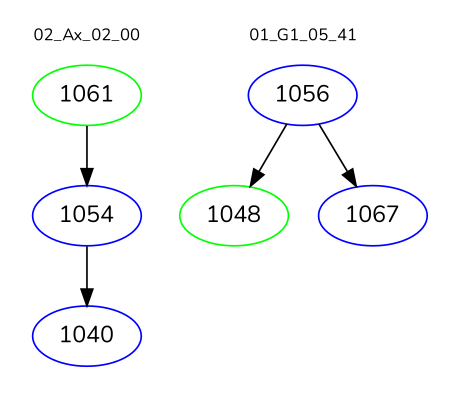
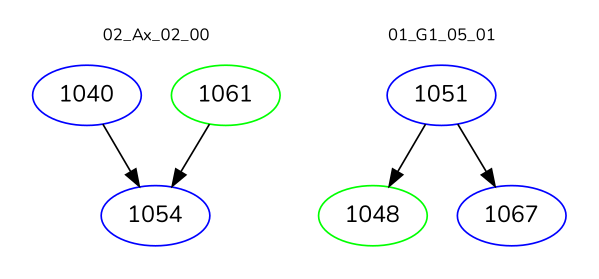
  digraph {
    fontname=Nunito
    node [color=blue fontname=Nunito]
    edge [color=black fontname=Nunito]
    n1 [color=green label=1061]
    n2 [label=1054]
    n3 [label=1040]
    n4 [color=green label=1048]
-   n5 [label=1056]
+   n5 [label=1051]
    n6 [label=1067]
    subgraph cluster_1 {
      color=white
      fontsize=10
      label="02_Ax_02_00"
      n1
      n2
      n3
    }
    subgraph cluster_2 {
      color=white
      fontsize=10
-     label="01_G1_05_41"
+     label="01_G1_05_01"
      n4
      n5
      n6
    }
    n1 -> n2
-   n2 -> n3
+   n3 -> n2
    n5 -> n4
    n5 -> n6
  }
